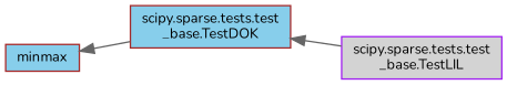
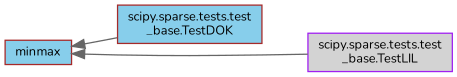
  digraph {
    fontname=Nunito
    rankdir=LR
    node [color=brown fillcolor=skyblue fontname=Nunito fontsize=10 shape=box style=filled]
    edge [color=gray40 dir=back fontname=Nunito fontsize=10 labelfontname=Helvetica labelfontsize=10 style=solid]
    n1 [fontcolor=black height=0.2 label=minmax width=0.4]
    n2 [height=0.2 label="scipy.sparse.tests.test\l_base.TestDOK" width=0.4]
    n3 [color=purple fillcolor=lightgrey height=0.2 label="scipy.sparse.tests.test\l_base.TestLIL" width=0.4]
    n1 -> n2
-   n2 -> n3
+   n1 -> n3
  }
